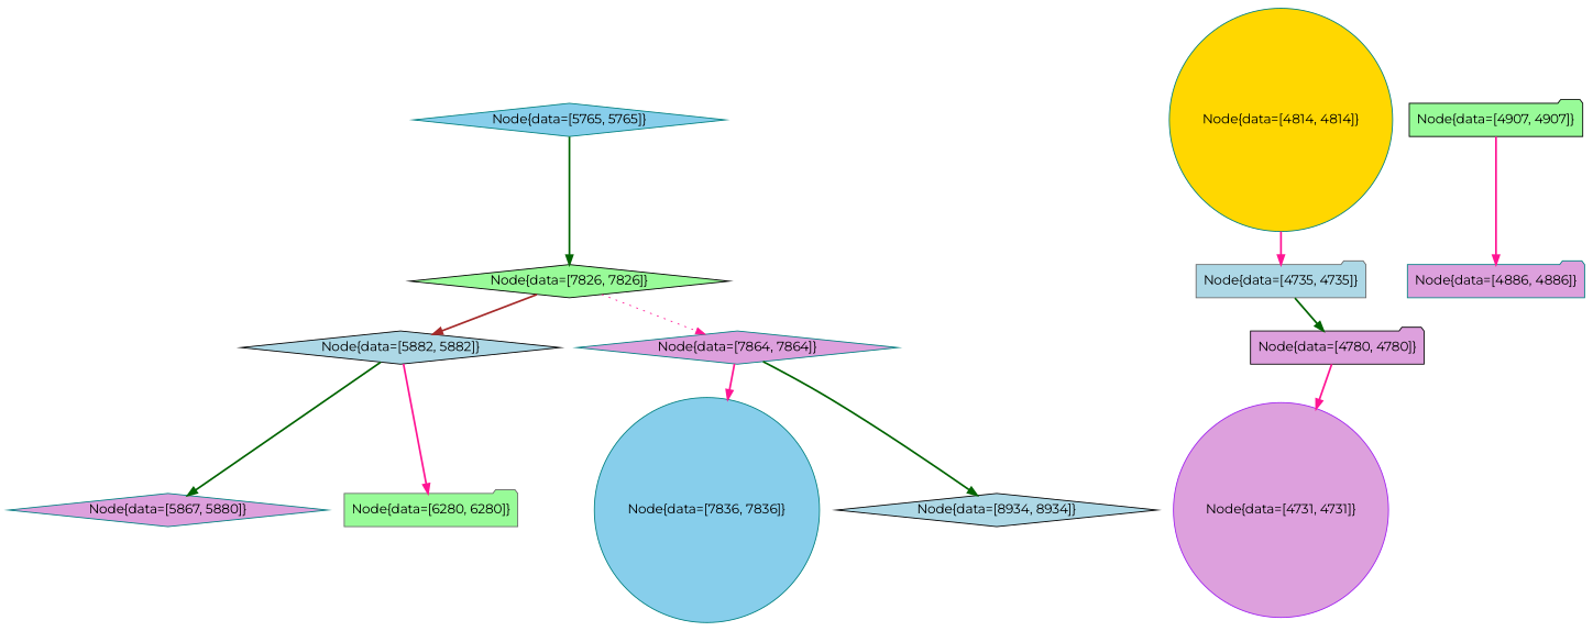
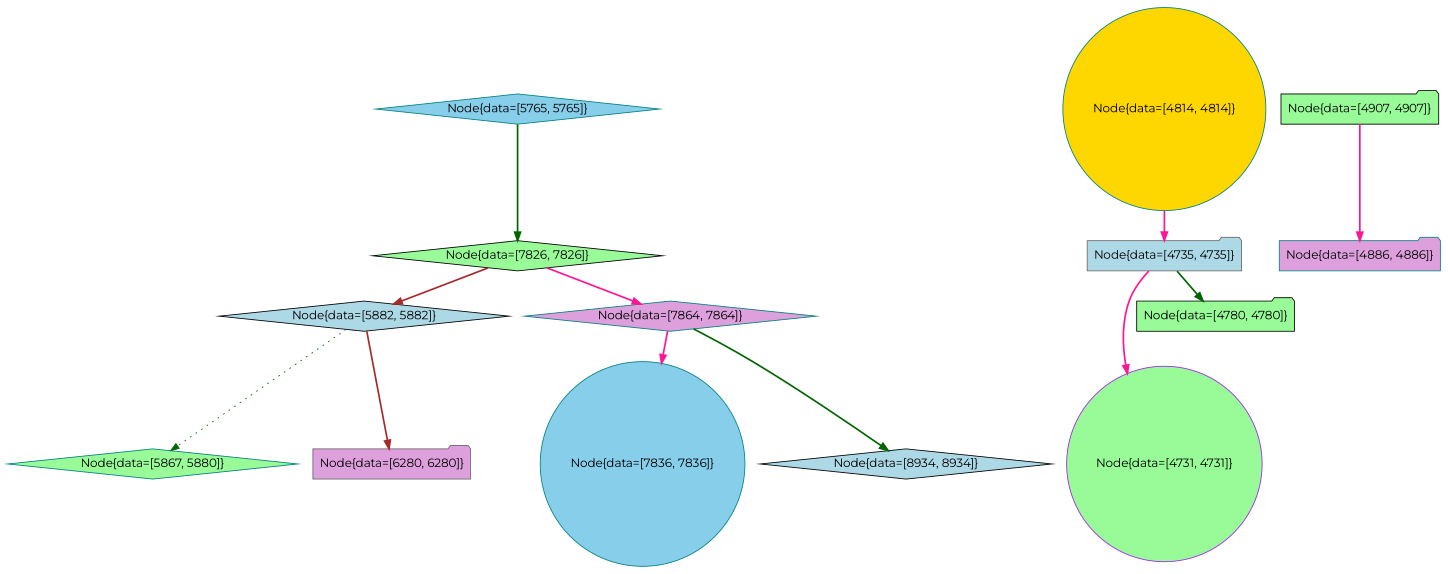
  digraph {
    fontname=Montserrat
    node [color=teal fillcolor=palegreen fontname=Montserrat shape=diamond style=filled]
    edge [color=deeppink fontname=Montserrat style=bold]
    n1 [fillcolor=skyblue label="Node{data=[5765, 5765]}"]
    n2 [color=black label="Node{data=[7826, 7826]}"]
    n3 [fillcolor=gold label="Node{data=[4814, 4814]}" shape=circle]
    n4 [color=gray40 fillcolor=lightblue label="Node{data=[4735, 4735]}" shape=folder]
    n5 [color=black fillcolor=lightblue label="Node{data=[5882, 5882]}"]
    n6 [fillcolor=plum label="Node{data=[7864, 7864]}"]
-   n7 [color=purple fillcolor=plum label="Node{data=[4731, 4731]}" shape=circle]
-   n8 [color=black fillcolor=plum label="Node{data=[4780, 4780]}" shape=folder]
+   n7 [color=purple label="Node{data=[4731, 4731]}" shape=circle]
+   n8 [color=black label="Node{data=[4780, 4780]}" shape=folder]
    n9 [color=black label="Node{data=[4907, 4907]}" shape=folder]
    n10 [fillcolor=plum label="Node{data=[4886, 4886]}" shape=folder]
-   n11 [fillcolor=plum label="Node{data=[5867, 5880]}"]
-   n12 [color=gray40 label="Node{data=[6280, 6280]}" shape=folder]
+   n11 [label="Node{data=[5867, 5880]}"]
+   n12 [color=gray40 fillcolor=plum label="Node{data=[6280, 6280]}" shape=folder]
    n13 [fillcolor=skyblue label="Node{data=[7836, 7836]}" shape=circle]
    n14 [color=black fillcolor=lightblue label="Node{data=[8934, 8934]}"]
    n1 -> n2 [color=darkgreen]
    n2 -> n5 [color=brown]
-   n2 -> n6 [style=dotted]
+   n2 -> n6
    n3 -> n4
-   n8 -> n7
+   n4 -> n7
    n4 -> n8 [color=darkgreen]
-   n5 -> n11 [color=darkgreen]
-   n5 -> n12
+   n5 -> n11 [color=darkgreen style=dotted]
+   n5 -> n12 [color=brown]
    n6 -> n13
    n6 -> n14 [color=darkgreen]
    n9 -> n10
  }
